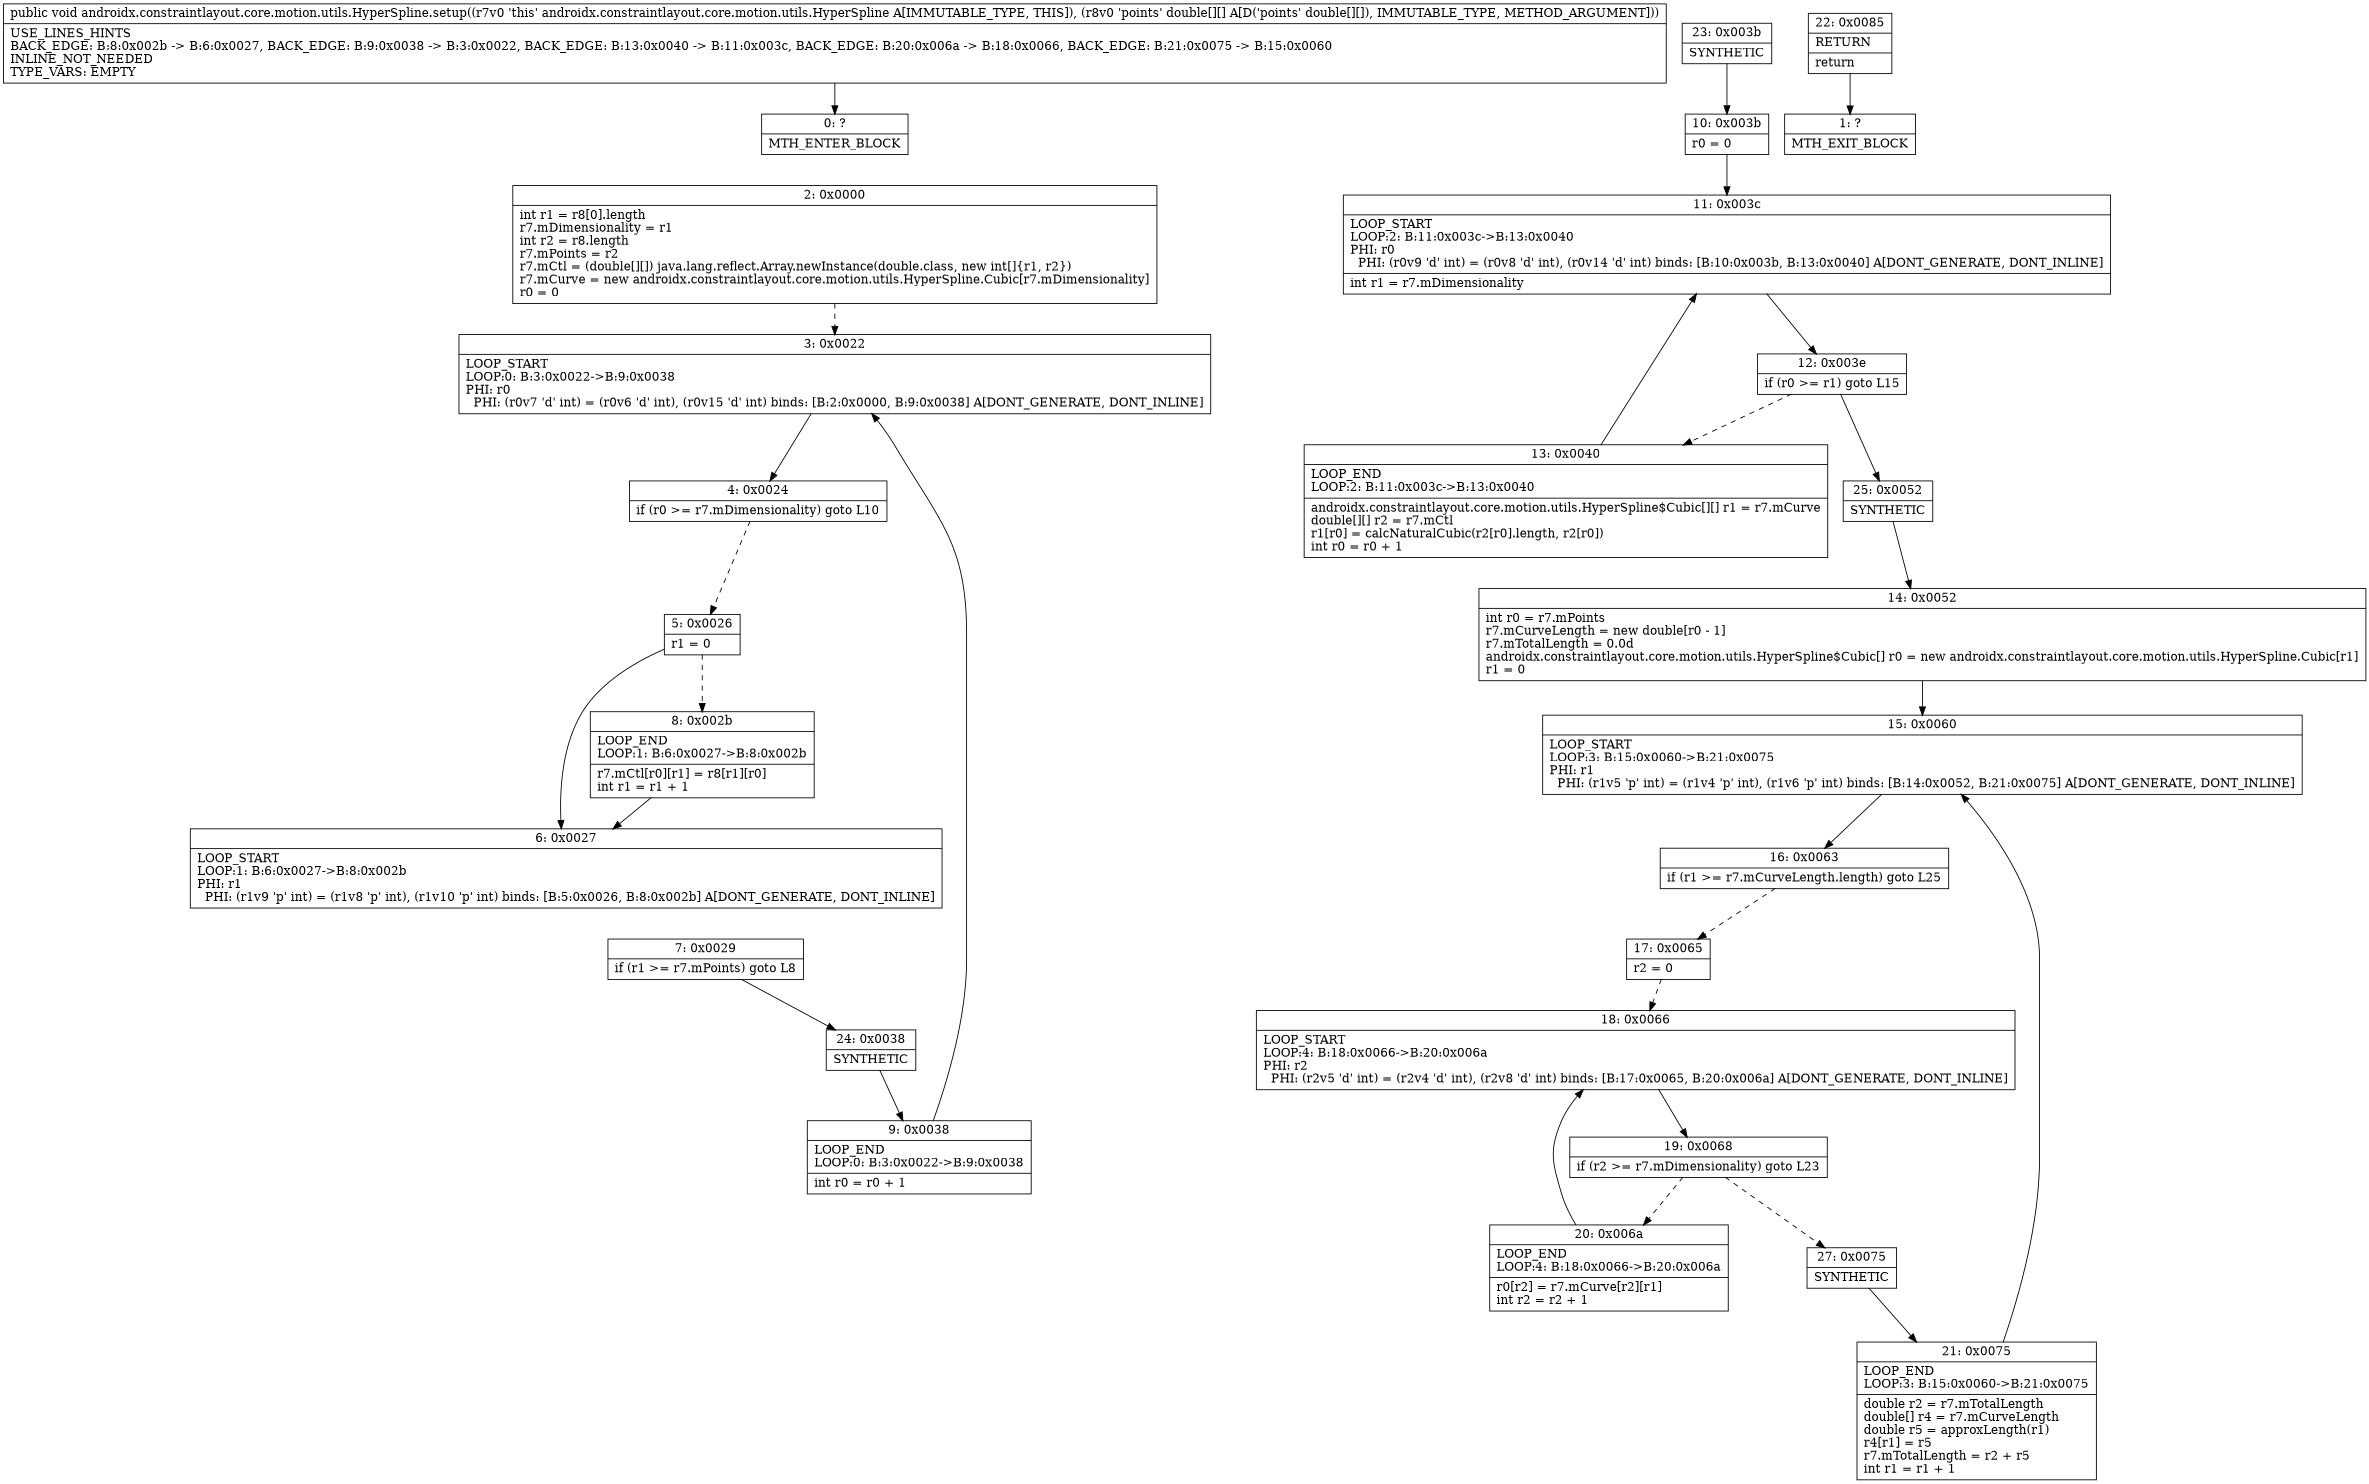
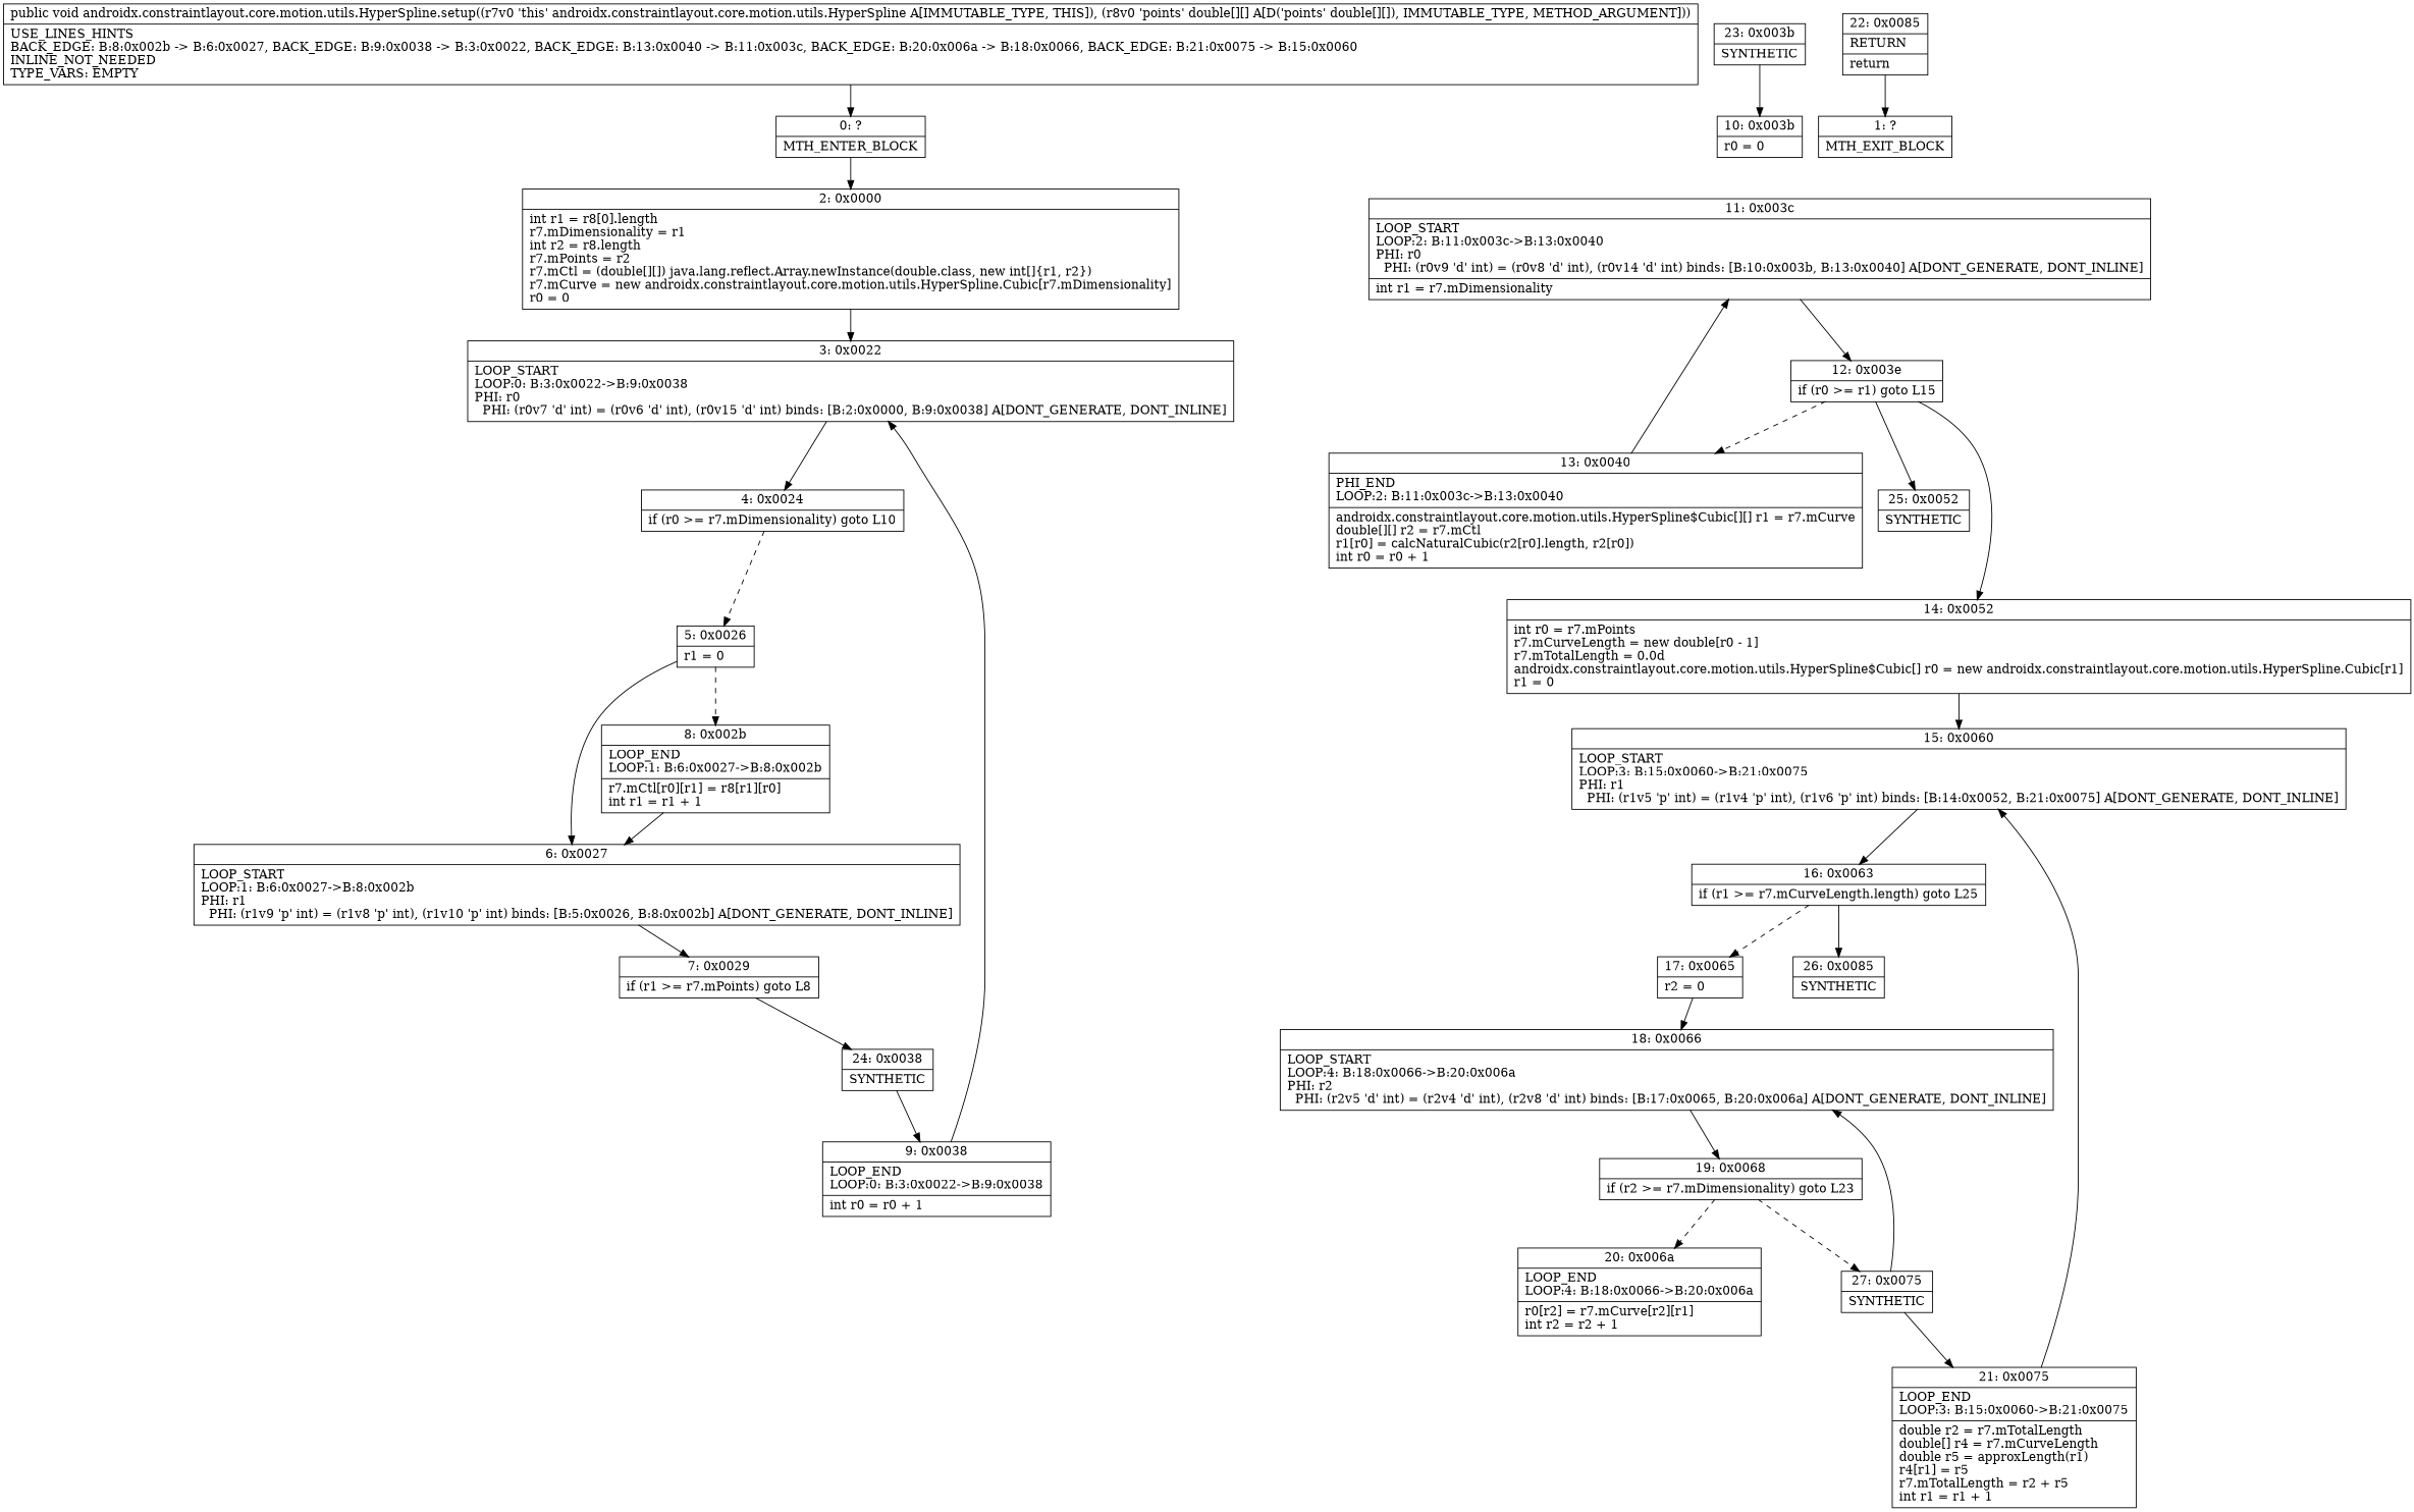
  digraph {
    node [shape=record]
    n1 [label="{0\:\ ?|MTH_ENTER_BLOCK\l}"]
    n2 [label="{2\:\ 0x0000|int r1 = r8[0].length\lr7.mDimensionality = r1\lint r2 = r8.length\lr7.mPoints = r2\lr7.mCtl = (double[][]) java.lang.reflect.Array.newInstance(double.class, new int[]\{r1, r2\})\lr7.mCurve = new androidx.constraintlayout.core.motion.utils.HyperSpline.Cubic[r7.mDimensionality]\lr0 = 0\l}"]
    n3 [label="{3\:\ 0x0022|LOOP_START\lLOOP:0: B:3:0x0022\-\>B:9:0x0038\lPHI: r0 \l  PHI: (r0v7 'd' int) = (r0v6 'd' int), (r0v15 'd' int) binds: [B:2:0x0000, B:9:0x0038] A[DONT_GENERATE, DONT_INLINE]\l}"]
    n4 [label="{4\:\ 0x0024|if (r0 \>= r7.mDimensionality) goto L10\l}"]
    n5 [label="{5\:\ 0x0026|r1 = 0\l}"]
    n6 [label="{6\:\ 0x0027|LOOP_START\lLOOP:1: B:6:0x0027\-\>B:8:0x002b\lPHI: r1 \l  PHI: (r1v9 'p' int) = (r1v8 'p' int), (r1v10 'p' int) binds: [B:5:0x0026, B:8:0x002b] A[DONT_GENERATE, DONT_INLINE]\l}"]
    n7 [label="{8\:\ 0x002b|LOOP_END\lLOOP:1: B:6:0x0027\-\>B:8:0x002b\l|r7.mCtl[r0][r1] = r8[r1][r0]\lint r1 = r1 + 1\l}"]
    n8 [label="{23\:\ 0x003b|SYNTHETIC\l}"]
    n9 [label="{10\:\ 0x003b|r0 = 0\l}"]
    n10 [label="{7\:\ 0x0029|if (r1 \>= r7.mPoints) goto L8\l}"]
    n11 [label="{24\:\ 0x0038|SYNTHETIC\l}"]
    n12 [label="{9\:\ 0x0038|LOOP_END\lLOOP:0: B:3:0x0022\-\>B:9:0x0038\l|int r0 = r0 + 1\l}"]
    n13 [label="{11\:\ 0x003c|LOOP_START\lLOOP:2: B:11:0x003c\-\>B:13:0x0040\lPHI: r0 \l  PHI: (r0v9 'd' int) = (r0v8 'd' int), (r0v14 'd' int) binds: [B:10:0x003b, B:13:0x0040] A[DONT_GENERATE, DONT_INLINE]\l|int r1 = r7.mDimensionality\l}"]
    n14 [label="{12\:\ 0x003e|if (r0 \>= r1) goto L15\l}"]
-   n15 [label="{13\:\ 0x0040|LOOP_END\lLOOP:2: B:11:0x003c\-\>B:13:0x0040\l|androidx.constraintlayout.core.motion.utils.HyperSpline$Cubic[][] r1 = r7.mCurve\ldouble[][] r2 = r7.mCtl\lr1[r0] = calcNaturalCubic(r2[r0].length, r2[r0])\lint r0 = r0 + 1\l}"]
+   n15 [label="{13\:\ 0x0040|PHI_END\lLOOP:2: B:11:0x003c\-\>B:13:0x0040\l|androidx.constraintlayout.core.motion.utils.HyperSpline$Cubic[][] r1 = r7.mCurve\ldouble[][] r2 = r7.mCtl\lr1[r0] = calcNaturalCubic(r2[r0].length, r2[r0])\lint r0 = r0 + 1\l}"]
    n16 [label="{25\:\ 0x0052|SYNTHETIC\l}"]
    n17 [label="{14\:\ 0x0052|int r0 = r7.mPoints\lr7.mCurveLength = new double[r0 \- 1]\lr7.mTotalLength = 0.0d\landroidx.constraintlayout.core.motion.utils.HyperSpline$Cubic[] r0 = new androidx.constraintlayout.core.motion.utils.HyperSpline.Cubic[r1]\lr1 = 0\l}"]
    n18 [label="{15\:\ 0x0060|LOOP_START\lLOOP:3: B:15:0x0060\-\>B:21:0x0075\lPHI: r1 \l  PHI: (r1v5 'p' int) = (r1v4 'p' int), (r1v6 'p' int) binds: [B:14:0x0052, B:21:0x0075] A[DONT_GENERATE, DONT_INLINE]\l}"]
    n19 [label="{16\:\ 0x0063|if (r1 \>= r7.mCurveLength.length) goto L25\l}"]
    n20 [label="{17\:\ 0x0065|r2 = 0\l}"]
+   n21 [label="{26\:\ 0x0085|SYNTHETIC\l}"]
    n22 [label="{18\:\ 0x0066|LOOP_START\lLOOP:4: B:18:0x0066\-\>B:20:0x006a\lPHI: r2 \l  PHI: (r2v5 'd' int) = (r2v4 'd' int), (r2v8 'd' int) binds: [B:17:0x0065, B:20:0x006a] A[DONT_GENERATE, DONT_INLINE]\l}"]
    n23 [label="{19\:\ 0x0068|if (r2 \>= r7.mDimensionality) goto L23\l}"]
    n24 [label="{20\:\ 0x006a|LOOP_END\lLOOP:4: B:18:0x0066\-\>B:20:0x006a\l|r0[r2] = r7.mCurve[r2][r1]\lint r2 = r2 + 1\l}"]
    n25 [label="{27\:\ 0x0075|SYNTHETIC\l}"]
    n26 [label="{21\:\ 0x0075|LOOP_END\lLOOP:3: B:15:0x0060\-\>B:21:0x0075\l|double r2 = r7.mTotalLength\ldouble[] r4 = r7.mCurveLength\ldouble r5 = approxLength(r1)\lr4[r1] = r5\lr7.mTotalLength = r2 + r5\lint r1 = r1 + 1\l}"]
    n27 [label="{22\:\ 0x0085|RETURN\l|return\l}"]
    n28 [label="{1\:\ ?|MTH_EXIT_BLOCK\l}"]
    n29 [label="{public void androidx.constraintlayout.core.motion.utils.HyperSpline.setup((r7v0 'this' androidx.constraintlayout.core.motion.utils.HyperSpline A[IMMUTABLE_TYPE, THIS]), (r8v0 'points' double[][] A[D('points' double[][]), IMMUTABLE_TYPE, METHOD_ARGUMENT]))  | USE_LINES_HINTS\lBACK_EDGE: B:8:0x002b \-\> B:6:0x0027, BACK_EDGE: B:9:0x0038 \-\> B:3:0x0022, BACK_EDGE: B:13:0x0040 \-\> B:11:0x003c, BACK_EDGE: B:20:0x006a \-\> B:18:0x0066, BACK_EDGE: B:21:0x0075 \-\> B:15:0x0060\lINLINE_NOT_NEEDED\lTYPE_VARS: EMPTY\l}"]
-   n2 -> n3 [style=dashed]
+   n1 -> n2
+   n2 -> n3
    n3 -> n4
    n4 -> n5 [style=dashed]
    n5 -> n6
    n5 -> n7 [style=dashed]
+   n6 -> n10
    n7 -> n6
    n8 -> n9
-   n9 -> n13
    n10 -> n11
    n11 -> n12
    n12 -> n3
    n13 -> n14
    n14 -> n15 [style=dashed]
    n14 -> n16
    n15 -> n13
-   n16 -> n17
+   n14 -> n17
    n17 -> n18
    n18 -> n19
    n19 -> n20 [style=dashed]
-   n20 -> n22 [style=dashed]
+   n19 -> n21
+   n20 -> n22
    n22 -> n23
    n23 -> n24 [style=dashed]
    n23 -> n25 [style=dashed]
-   n24 -> n22
+   n25 -> n22
    n25 -> n26
    n26 -> n18
    n27 -> n28
    n29 -> n1
  }
